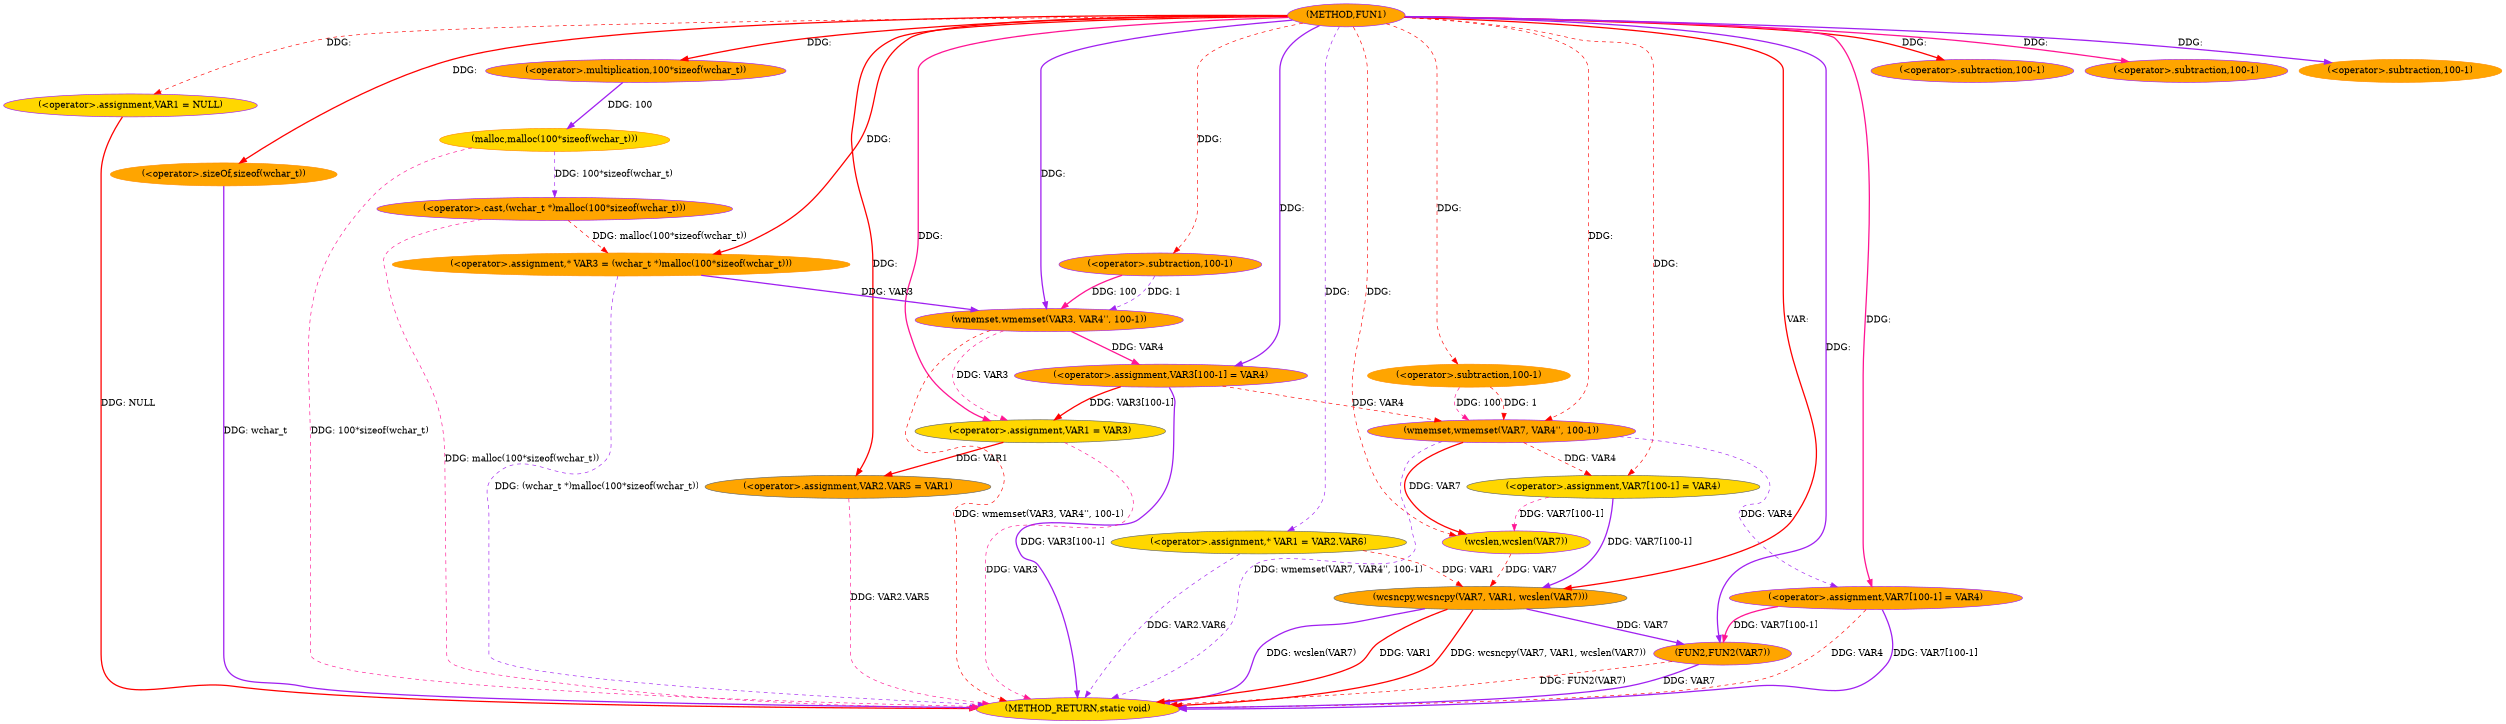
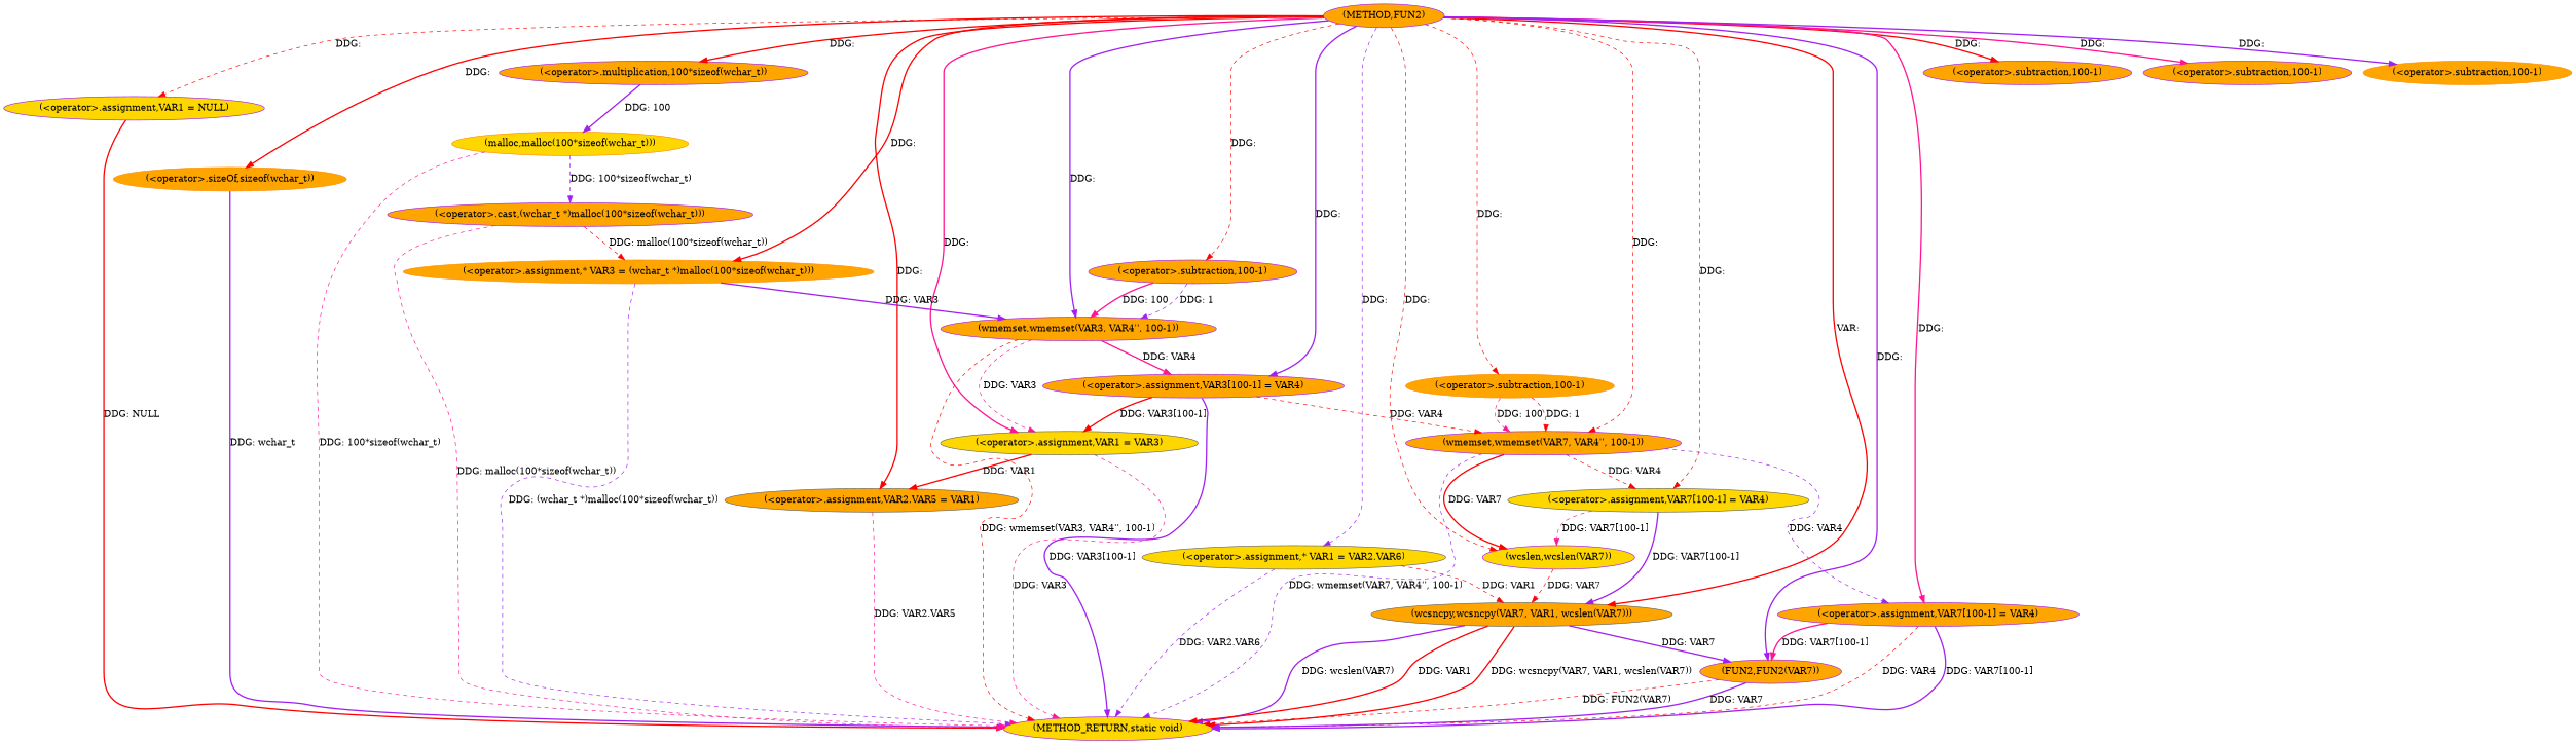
  digraph {
    node [color=purple fillcolor=orange style=filled]
    edge [color=red style=bold]
-   n1 [label="(METHOD,FUN1)"]
+   n1 [label="(METHOD,FUN2)"]
    n2 [fillcolor=gold label="(<operator>.assignment,VAR1 = NULL)"]
    n3 [color=darkorange label="(<operator>.assignment,* VAR3 = (wchar_t *)malloc(100*sizeof(wchar_t)))"]
    n4 [label="(<operator>.multiplication,100*sizeof(wchar_t))"]
    n5 [color=darkorange label="(<operator>.sizeOf,sizeof(wchar_t))"]
    n6 [label="(wmemset,wmemset(VAR3, VAR4'', 100-1))"]
    n7 [label="(<operator>.subtraction,100-1)"]
    n8 [label="(<operator>.assignment,VAR3[100-1] = VAR4)"]
    n9 [label="(<operator>.subtraction,100-1)"]
    n10 [color=gray40 fillcolor=gold label="(<operator>.assignment,VAR1 = VAR3)"]
    n11 [color=gray40 label="(<operator>.assignment,VAR2.VAR5 = VAR1)"]
    n12 [color=gray40 fillcolor=gold label="(<operator>.assignment,* VAR1 = VAR2.VAR6)"]
    n13 [label="(wmemset,wmemset(VAR7, VAR4'', 100-1))"]
    n14 [color=darkorange label="(<operator>.subtraction,100-1)"]
    n15 [color=gray40 fillcolor=gold label="(<operator>.assignment,VAR7[100-1] = VAR4)"]
    n16 [label="(<operator>.subtraction,100-1)"]
    n17 [color=gray40 label="(wcsncpy,wcsncpy(VAR7, VAR1, wcslen(VAR7)))"]
    n18 [fillcolor=gold label="(wcslen,wcslen(VAR7))"]
    n19 [label="(<operator>.assignment,VAR7[100-1] = VAR4)"]
    n20 [color=darkorange label="(<operator>.subtraction,100-1)"]
    n21 [label="(FUN2,FUN2(VAR7))"]
    n22 [fillcolor=gold label="(METHOD_RETURN,static void)"]
    n23 [color=darkorange fillcolor=gold label="(malloc,malloc(100*sizeof(wchar_t)))"]
    n24 [label="(<operator>.cast,(wchar_t *)malloc(100*sizeof(wchar_t)))"]
    n1 -> n2 [label="DDG: " style=dashed]
    n1 -> n3 [label="DDG: "]
    n1 -> n4 [label="DDG: "]
    n1 -> n5 [label="DDG: "]
    n1 -> n6 [color=purple label="DDG: "]
    n1 -> n7 [label="DDG: " style=dashed]
    n1 -> n8 [color=purple label="DDG: "]
    n1 -> n9 [label="DDG: "]
    n1 -> n10 [color=deeppink label="DDG: "]
    n1 -> n11 [label="DDG: "]
    n1 -> n12 [color=purple label="DDG: " style=dashed]
    n1 -> n13 [label="DDG: " style=dashed]
    n1 -> n14 [label="DDG: " style=dashed]
    n1 -> n15 [label="DDG: " style=dashed]
    n1 -> n16 [color=deeppink label="DDG: "]
    n1 -> n17 [label="VAR: "]
    n1 -> n18 [label="DDG: " style=dashed]
    n1 -> n19 [color=deeppink label="DDG: "]
    n1 -> n20 [color=purple label="DDG: "]
    n1 -> n21 [color=purple label="DDG: "]
    n2 -> n22 [label="DDG: NULL"]
    n3 -> n6 [color=purple label="DDG: VAR3"]
    n3 -> n22 [color=purple label="DDG: (wchar_t *)malloc(100*sizeof(wchar_t))" style=dashed]
    n4 -> n23 [color=purple label="DDG: 100"]
    n5 -> n22 [color=purple label="DDG: wchar_t"]
    n6 -> n8 [color=deeppink label="DDG: VAR4"]
    n6 -> n10 [color=deeppink label="DDG: VAR3" style=dashed]
    n6 -> n22 [label="DDG: wmemset(VAR3, VAR4'', 100-1)" style=dashed]
    n7 -> n6 [color=deeppink label="DDG: 100"]
    n7 -> n6 [color=purple label="DDG: 1" style=dashed]
    n8 -> n10 [label="DDG: VAR3[100-1]"]
    n8 -> n13 [label="DDG: VAR4" style=dashed]
    n8 -> n22 [color=purple label="DDG: VAR3[100-1]"]
    n10 -> n11 [label="DDG: VAR1"]
    n10 -> n22 [color=deeppink label="DDG: VAR3" style=dashed]
    n11 -> n22 [color=deeppink label="DDG: VAR2.VAR5" style=dashed]
    n12 -> n17 [label="DDG: VAR1" style=dashed]
    n12 -> n22 [color=purple label="DDG: VAR2.VAR6" style=dashed]
    n13 -> n15 [label="DDG: VAR4" style=dashed]
    n13 -> n18 [label="DDG: VAR7"]
    n13 -> n19 [color=purple label="DDG: VAR4" style=dashed]
    n13 -> n22 [color=purple label="DDG: wmemset(VAR7, VAR4'', 100-1)" style=dashed]
    n14 -> n13 [color=deeppink label="DDG: 100" style=dashed]
    n14 -> n13 [label="DDG: 1" style=dashed]
    n15 -> n17 [color=purple label="DDG: VAR7[100-1]"]
    n15 -> n18 [color=deeppink label="DDG: VAR7[100-1]" style=dashed]
    n17 -> n21 [color=purple label="DDG: VAR7"]
    n17 -> n22 [color=purple label="DDG: wcslen(VAR7)"]
    n17 -> n22 [label="DDG: VAR1"]
    n17 -> n22 [label="DDG: wcsncpy(VAR7, VAR1, wcslen(VAR7))"]
    n18 -> n17 [label="DDG: VAR7" style=dashed]
    n19 -> n21 [color=deeppink label="DDG: VAR7[100-1]"]
    n19 -> n22 [label="DDG: VAR4" style=dashed]
    n19 -> n22 [color=purple label="DDG: VAR7[100-1]"]
    n21 -> n22 [label="DDG: FUN2(VAR7)" style=dashed]
    n21 -> n22 [color=purple label="DDG: VAR7"]
    n23 -> n22 [color=deeppink label="DDG: 100*sizeof(wchar_t)" style=dashed]
    n23 -> n24 [color=purple label="DDG: 100*sizeof(wchar_t)" style=dashed]
    n24 -> n3 [label="DDG: malloc(100*sizeof(wchar_t))" style=dashed]
    n24 -> n22 [color=deeppink label="DDG: malloc(100*sizeof(wchar_t))" style=dashed]
  }
